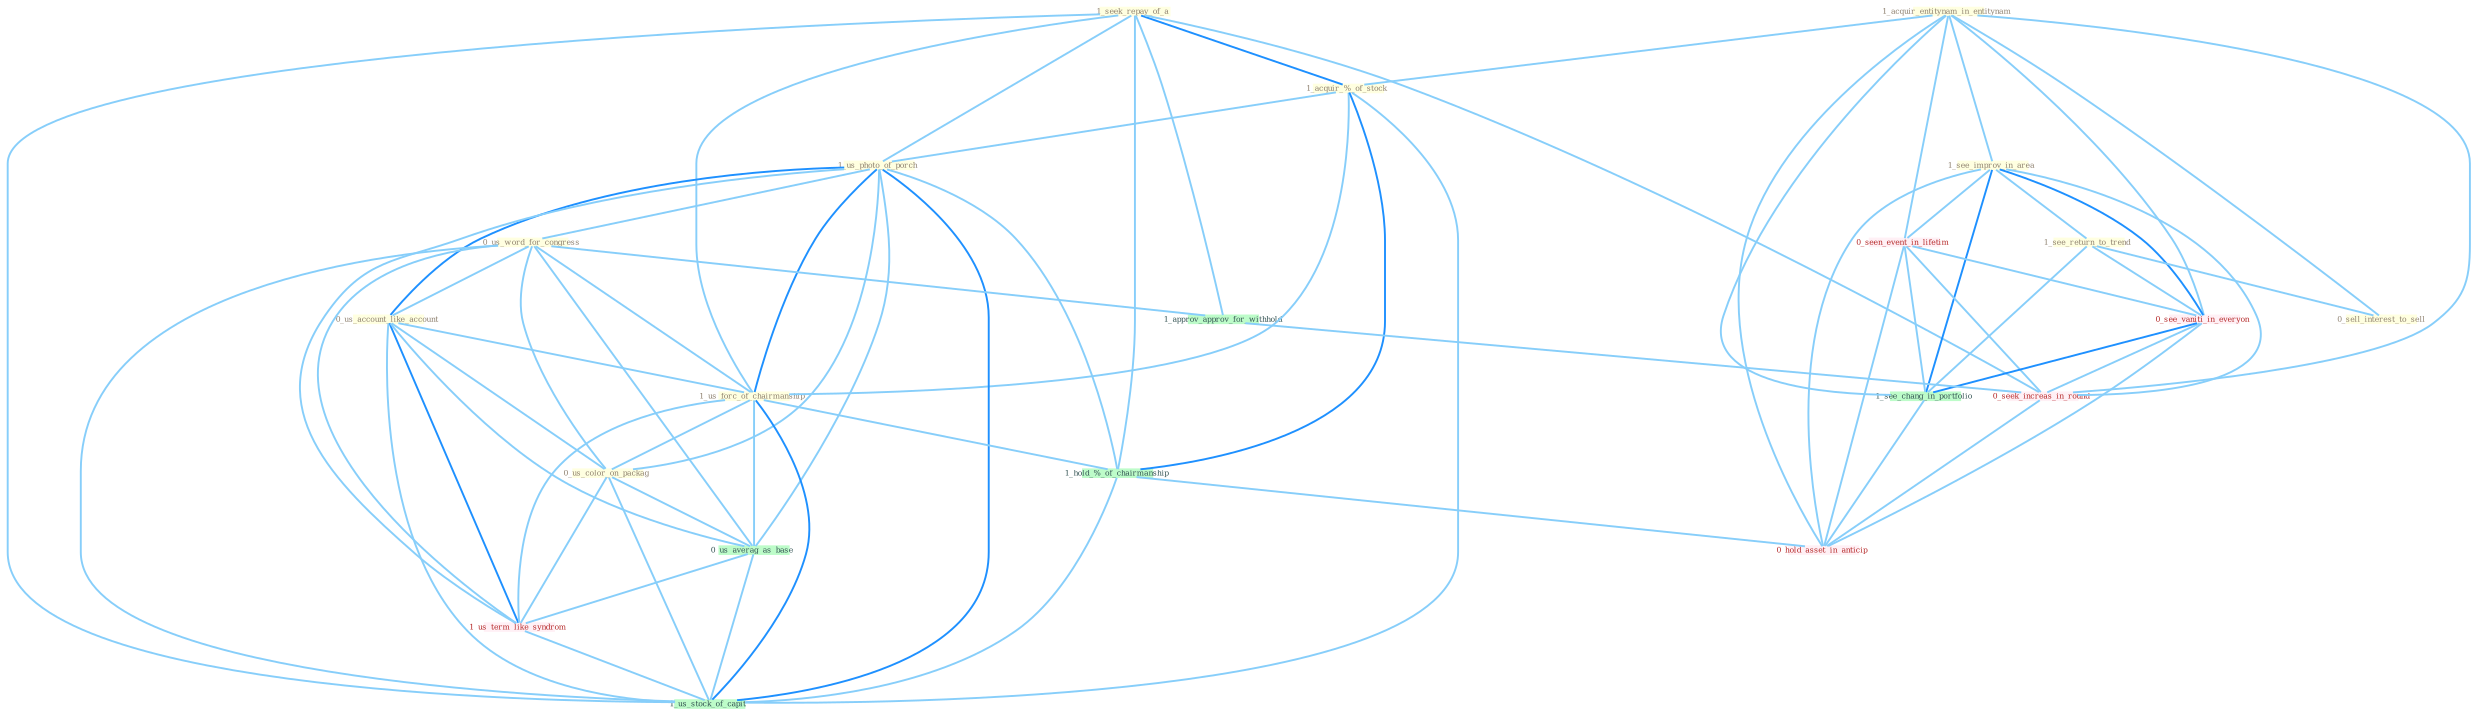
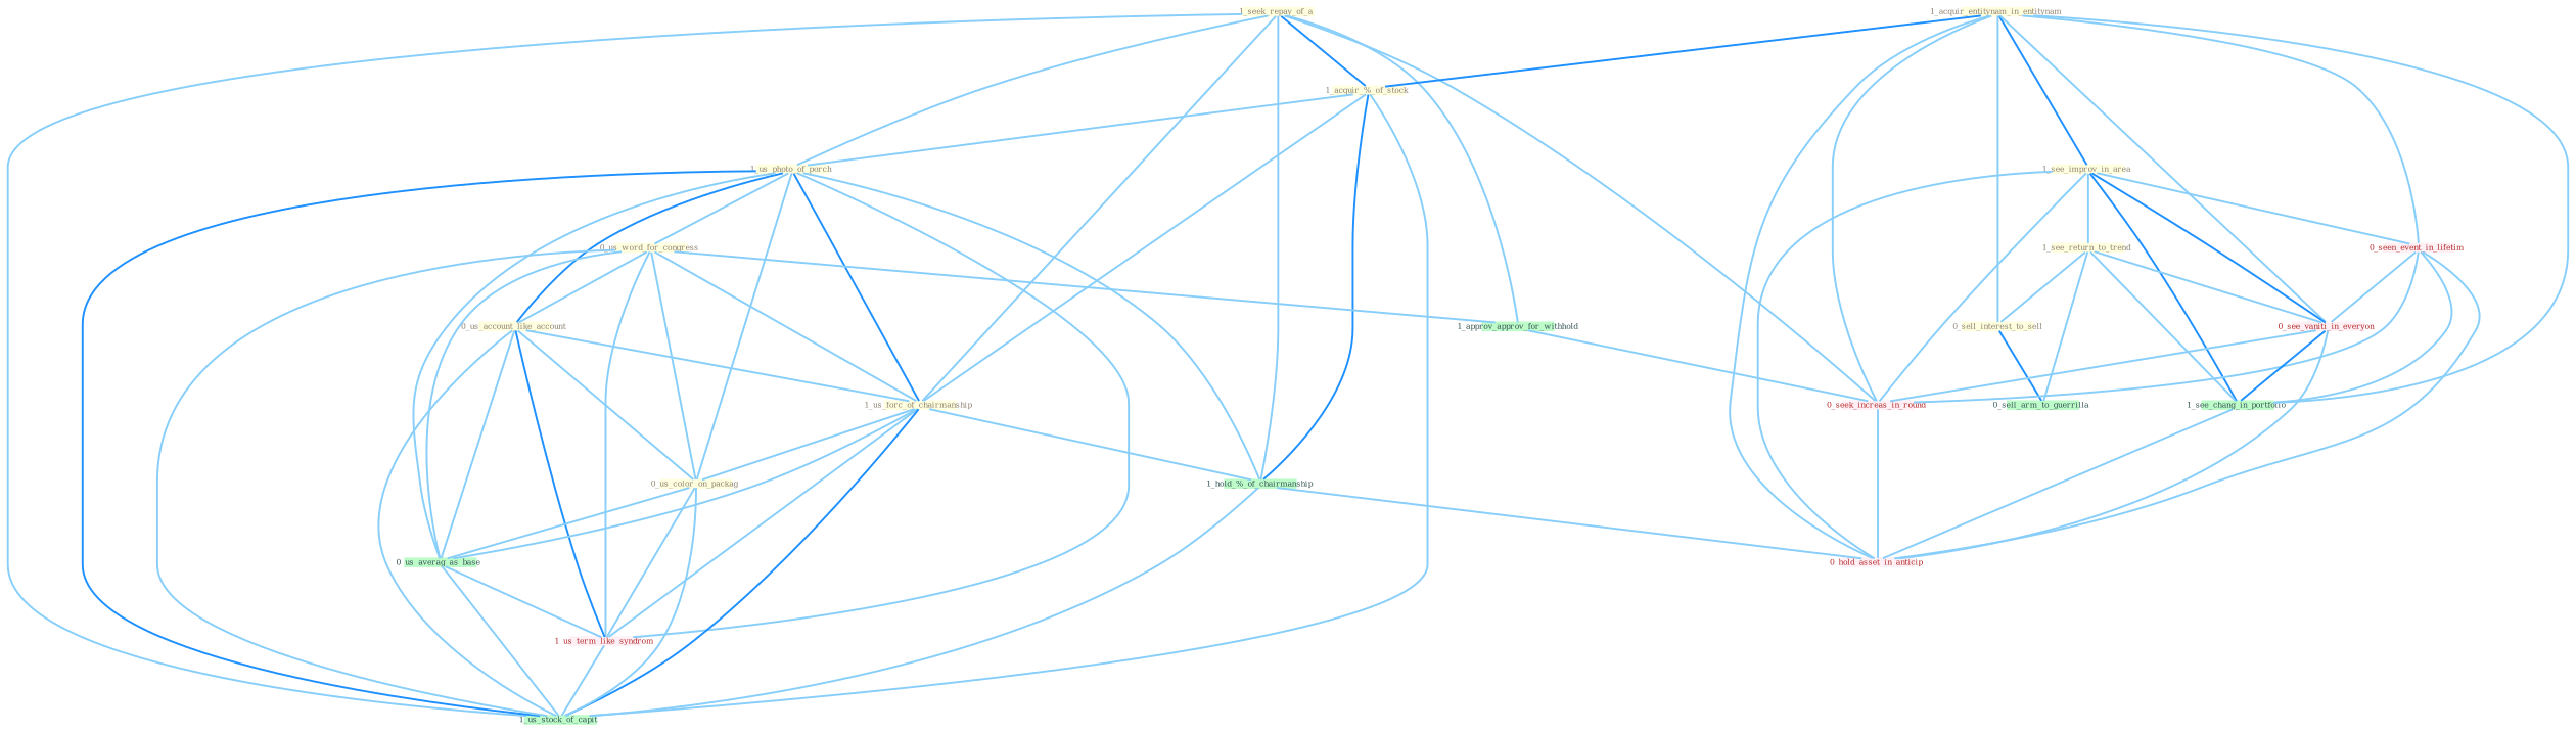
  graph {
    node [color="#ffffe0" fixedsize=true fontcolor="#8b7d6b" fontsize=4 shape=polygon style=filled]
    edge [color="#87cefa" w=1]
    "1_seek_repay_of_a " [height=.06 width=.5]
    "1_acquir_entitynam_in_entitynam " [height=.06 width=.5]
    "1_see_improv_in_area " [height=.06 width=.5]
    "1_see_return_to_trend " [height=.06 width=.5]
    "1_acquir_%_of_stock " [height=.06 width=.5]
    "1_us_photo_of_porch " [height=.06 width=.5]
    "0_us_word_for_congress " [height=.06 width=.5]
    "0_us_account_like_account " [height=.06 width=.5]
    n9 [height=.06 label="0_sell_interest_to_sell" width=.5]
    "1_us_forc_of_chairmanship " [height=.06 width=.5]
    "0_us_color_on_packag " [height=.06 width=.5]
    "0_seen_event_in_lifetim " [color="#fff0f5" fontcolor="#b22222" height=.06 width=.5]
    "1_us_term_like_syndrom " [color="#fff0f5" fontcolor="#b22222" height=.06 width=.5]
    "0_see_vaniti_in_everyon " [color="#fff0f5" fontcolor="#b22222" height=.06 width=.5]
    "0_seek_increas_in_round " [color="#fff0f5" fontcolor="#b22222" height=.06 width=.5]
    "0_hold_asset_in_anticip " [color="#fff0f5" fontcolor="#b22222" height=.06 width=.5]
    n17 [color="#BDFCC9" fontcolor="#2f4f4f" height=.06 label="1_approv_approv_for_withhold" width=.5]
    n18 [color="#BDFCC9" fontcolor="#2f4f4f" height=.06 label="1_hold_%_of_chairmanship" width=.5]
    "1_us_stock_of_capit " [color="#BDFCC9" fontcolor="#2f4f4f" height=.06 width=.5]
    "1_see_chang_in_portfolio " [color="#BDFCC9" fontcolor="#2f4f4f" height=.06 width=.5]
+   "0_sell_arm_to_guerrilla " [color="#BDFCC9" fontcolor="#2f4f4f" height=.06 width=.5]
    "0_us_averag_as_base " [color="#BDFCC9" fontcolor="#2f4f4f" height=.06 width=.5]
    subgraph sub_1 {
      "1_seek_repay_of_a "
      "1_acquir_entitynam_in_entitynam "
      "1_see_improv_in_area "
      "1_see_return_to_trend "
      "1_acquir_%_of_stock "
      "1_us_photo_of_porch "
      "0_us_word_for_congress "
      "0_us_account_like_account "
      n9
      "1_us_forc_of_chairmanship "
      "0_us_color_on_packag "
    }
    subgraph sub_2 {
      "0_seen_event_in_lifetim "
      "1_us_term_like_syndrom "
      "0_see_vaniti_in_everyon "
      "0_seek_increas_in_round "
      "0_hold_asset_in_anticip "
    }
    "1_seek_repay_of_a " -- "1_acquir_%_of_stock " [color="#1e90ff"]
    "1_seek_repay_of_a " -- "1_us_photo_of_porch "
    "1_seek_repay_of_a " -- "1_us_forc_of_chairmanship "
    "1_seek_repay_of_a " -- "0_seek_increas_in_round "
    "1_seek_repay_of_a " -- n17
    "1_seek_repay_of_a " -- n18
    "1_seek_repay_of_a " -- "1_us_stock_of_capit "
-   "1_acquir_entitynam_in_entitynam " -- "1_see_improv_in_area "
-   "1_acquir_entitynam_in_entitynam " -- "1_acquir_%_of_stock "
+   "1_acquir_entitynam_in_entitynam " -- "1_see_improv_in_area " [color="#1e90ff"]
+   "1_acquir_entitynam_in_entitynam " -- "1_acquir_%_of_stock " [color="#1e90ff"]
    "1_acquir_entitynam_in_entitynam " -- n9
    "1_acquir_entitynam_in_entitynam " -- "0_seen_event_in_lifetim "
    "1_acquir_entitynam_in_entitynam " -- "0_see_vaniti_in_everyon "
    "1_acquir_entitynam_in_entitynam " -- "0_seek_increas_in_round "
    "1_acquir_entitynam_in_entitynam " -- "0_hold_asset_in_anticip "
    "1_acquir_entitynam_in_entitynam " -- "1_see_chang_in_portfolio "
    "1_see_improv_in_area " -- "1_see_return_to_trend "
    "1_see_improv_in_area " -- "0_seen_event_in_lifetim "
    "1_see_improv_in_area " -- "0_see_vaniti_in_everyon " [color="#1e90ff" w=2]
    "1_see_improv_in_area " -- "0_seek_increas_in_round "
    "1_see_improv_in_area " -- "0_hold_asset_in_anticip "
    "1_see_improv_in_area " -- "1_see_chang_in_portfolio " [color="#1e90ff" w=2]
    "1_see_return_to_trend " -- n9
    "1_see_return_to_trend " -- "0_see_vaniti_in_everyon "
    "1_see_return_to_trend " -- "1_see_chang_in_portfolio "
+   "1_see_return_to_trend " -- "0_sell_arm_to_guerrilla "
    "1_acquir_%_of_stock " -- "1_us_photo_of_porch "
    "1_acquir_%_of_stock " -- "1_us_forc_of_chairmanship "
    "1_acquir_%_of_stock " -- n18 [color="#1e90ff" w=2]
    "1_acquir_%_of_stock " -- "1_us_stock_of_capit "
    "1_us_photo_of_porch " -- "0_us_word_for_congress "
    "1_us_photo_of_porch " -- "0_us_account_like_account " [color="#1e90ff"]
    "1_us_photo_of_porch " -- "1_us_forc_of_chairmanship " [color="#1e90ff" w=2]
    "1_us_photo_of_porch " -- "0_us_color_on_packag "
    "1_us_photo_of_porch " -- "1_us_term_like_syndrom "
    "1_us_photo_of_porch " -- n18
    "1_us_photo_of_porch " -- "1_us_stock_of_capit " [color="#1e90ff" w=2]
    "1_us_photo_of_porch " -- "0_us_averag_as_base "
    "0_us_word_for_congress " -- "0_us_account_like_account "
    "0_us_word_for_congress " -- "1_us_forc_of_chairmanship "
    "0_us_word_for_congress " -- "0_us_color_on_packag "
    "0_us_word_for_congress " -- "1_us_term_like_syndrom "
    "0_us_word_for_congress " -- n17
    "0_us_word_for_congress " -- "1_us_stock_of_capit "
    "0_us_word_for_congress " -- "0_us_averag_as_base "
    "0_us_account_like_account " -- "1_us_forc_of_chairmanship "
    "0_us_account_like_account " -- "0_us_color_on_packag "
    "0_us_account_like_account " -- "1_us_term_like_syndrom " [color="#1e90ff" w=2]
    "0_us_account_like_account " -- "1_us_stock_of_capit "
    "0_us_account_like_account " -- "0_us_averag_as_base "
+   n9 -- "0_sell_arm_to_guerrilla " [color="#1e90ff" w=2]
    "1_us_forc_of_chairmanship " -- "0_us_color_on_packag "
    "1_us_forc_of_chairmanship " -- "1_us_term_like_syndrom "
    "1_us_forc_of_chairmanship " -- n18
    "1_us_forc_of_chairmanship " -- "1_us_stock_of_capit " [color="#1e90ff" w=2]
    "1_us_forc_of_chairmanship " -- "0_us_averag_as_base "
    "0_us_color_on_packag " -- "1_us_term_like_syndrom "
    "0_us_color_on_packag " -- "1_us_stock_of_capit "
    "0_us_color_on_packag " -- "0_us_averag_as_base "
    "0_seen_event_in_lifetim " -- "0_see_vaniti_in_everyon "
    "0_seen_event_in_lifetim " -- "0_seek_increas_in_round "
    "0_seen_event_in_lifetim " -- "0_hold_asset_in_anticip "
    "0_seen_event_in_lifetim " -- "1_see_chang_in_portfolio "
    "1_us_term_like_syndrom " -- "1_us_stock_of_capit "
    "0_see_vaniti_in_everyon " -- "0_seek_increas_in_round "
    "0_see_vaniti_in_everyon " -- "0_hold_asset_in_anticip "
    "0_see_vaniti_in_everyon " -- "1_see_chang_in_portfolio " [color="#1e90ff" w=2]
    "0_seek_increas_in_round " -- "0_hold_asset_in_anticip "
    n17 -- "0_seek_increas_in_round "
    n18 -- "0_hold_asset_in_anticip "
    n18 -- "1_us_stock_of_capit "
    "1_see_chang_in_portfolio " -- "0_hold_asset_in_anticip "
    "0_us_averag_as_base " -- "1_us_term_like_syndrom "
    "0_us_averag_as_base " -- "1_us_stock_of_capit "
  }
